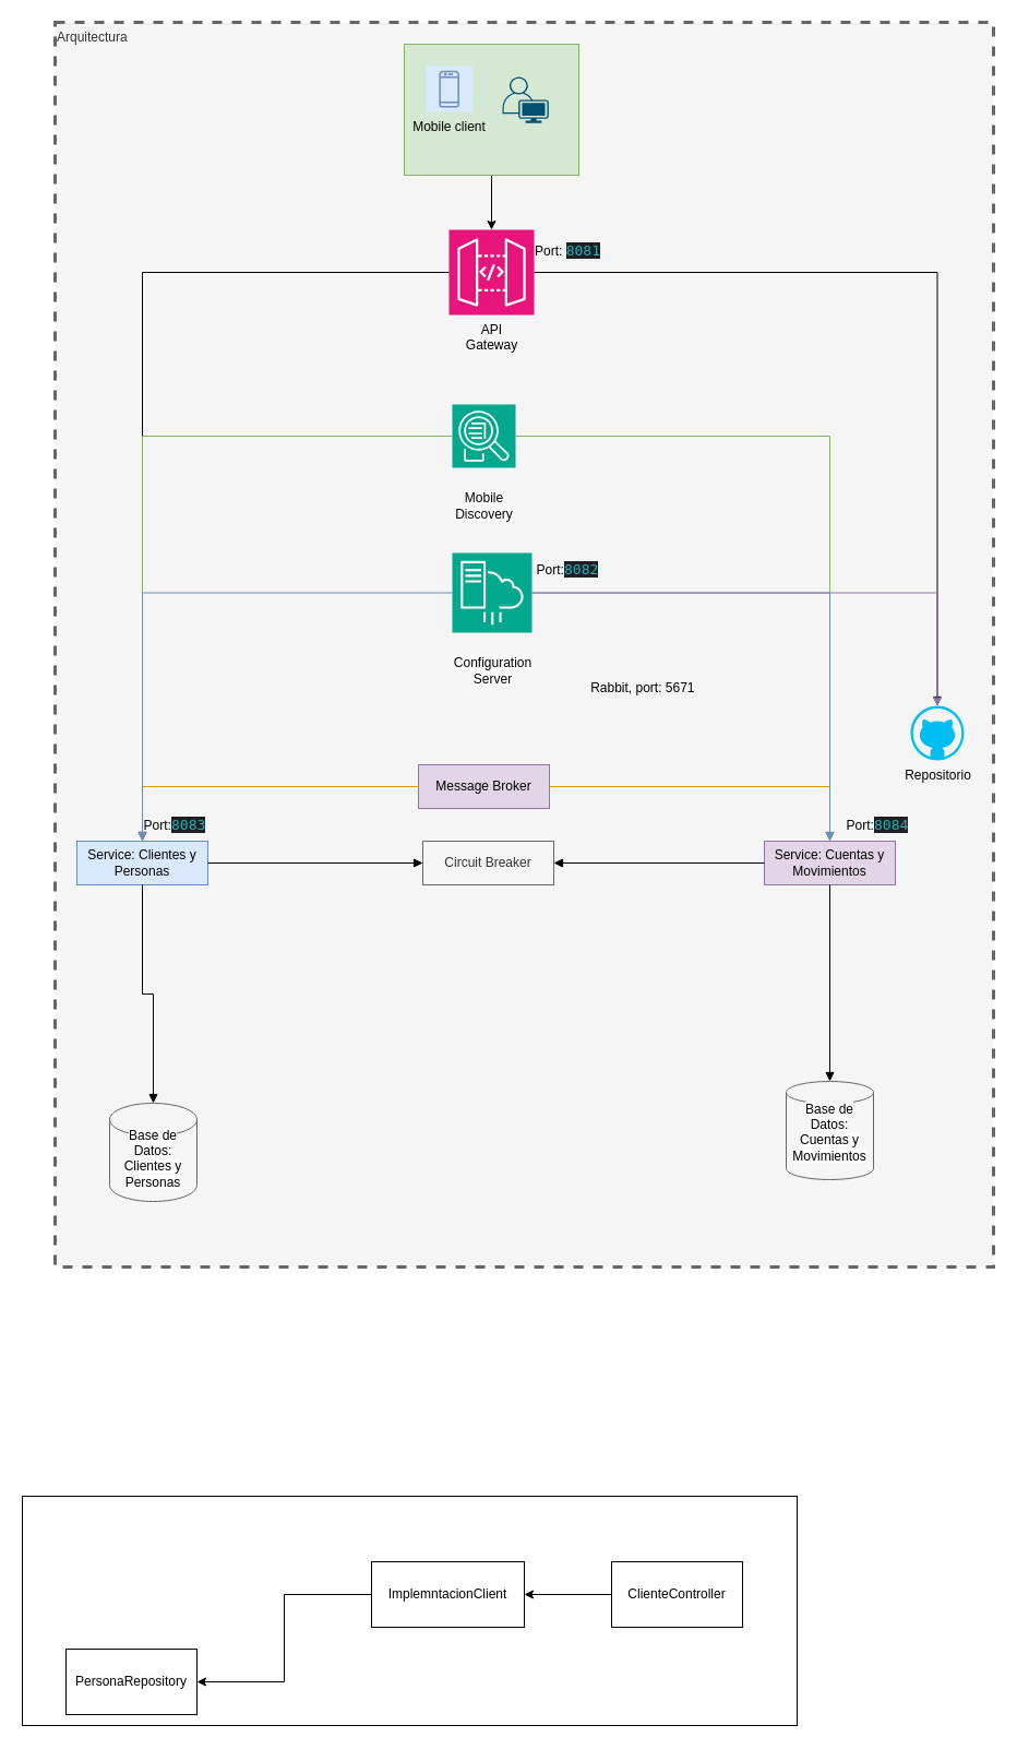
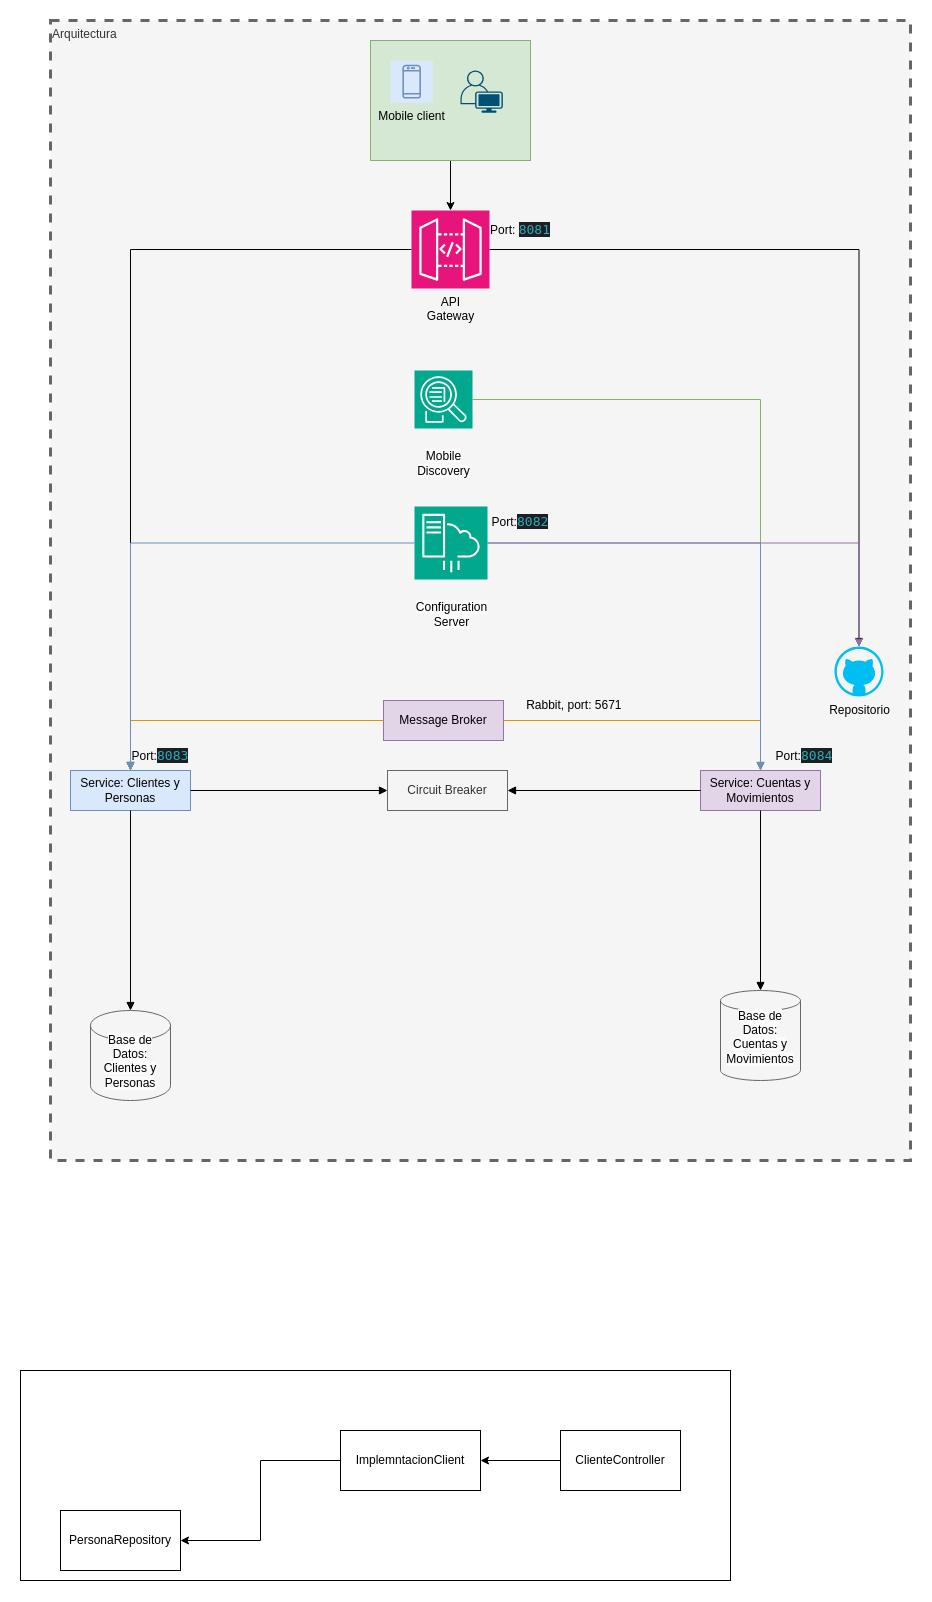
  <mxCell id="0" />
  <mxCell id="1" parent="0" />
  <mxCell id="2" value="Arquitectura" style="rounded=0;whiteSpace=wrap;html=1;fillColor=#f5f5f5;dashed=1;strokeColor=#666666;strokeWidth=3;align=left;verticalAlign=top;fontColor=#333333;container=1;" parent="1" vertex="1"><mxGeometry x="50" y="20" width="860" height="1140" as="geometry" /></mxCell>
- <mxCell id="3" value="Rabbit, port: 5671&amp;nbsp;" style="text;html=1;align=center;verticalAlign=middle;whiteSpace=wrap;rounded=0;" parent="2" vertex="1"><mxGeometry x="476" y="595" width="129" height="30" as="geometry" /></mxCell>
+ <mxCell id="3" value="Rabbit, port: 5671&amp;nbsp;" style="text;html=1;align=center;verticalAlign=middle;whiteSpace=wrap;rounded=0;" parent="2" vertex="1"><mxGeometry x="461" y="670" width="129" height="30" as="geometry" /></mxCell>
  <mxCell id="4" style="edgeStyle=orthogonalEdgeStyle;rounded=0;orthogonalLoop=1;jettySize=auto;html=1;" parent="1" source="29" target="21" edge="1"><mxGeometry relative="1" as="geometry" /></mxCell>
  <mxCell id="5" value="Message Broker" style="shape=rectangle;whiteSpace=wrap;html=1;direction=west;flipH=1;flipV=1;fillColor=#e1d5e7;strokeColor=#9673a6;" parent="1" vertex="1"><mxGeometry x="383" y="700" width="120" height="40" as="geometry" /></mxCell>
  <mxCell id="6" value="Service: Clientes y Personas" style="shape=rectangle;whiteSpace=wrap;html=1;direction=west;flipH=1;flipV=1;fillColor=#dae8fc;strokeColor=#6c8ebf;" parent="1" vertex="1"><mxGeometry x="70" y="770" width="120" height="40" as="geometry" /></mxCell>
  <mxCell id="7" value="Service: Cuentas y Movimientos" style="shape=rectangle;whiteSpace=wrap;html=1;direction=west;flipH=1;flipV=1;fillColor=#e1d5e7;strokeColor=#9673a6;" parent="1" vertex="1"><mxGeometry x="700" y="770" width="120" height="40" as="geometry" /></mxCell>
  <mxCell id="8" value="Circuit Breaker" style="shape=rectangle;whiteSpace=wrap;html=1;direction=west;flipH=1;flipV=1;fillColor=#f5f5f5;fontColor=#333333;strokeColor=#666666;" parent="1" vertex="1"><mxGeometry x="387" y="770" width="120" height="40" as="geometry" /></mxCell>
  <mxCell id="9" value="" style="edgeStyle=orthogonalEdgeStyle;rounded=0;orthogonalLoop=1;jettySize=auto;html=1;endArrow=block;endFill=1;exitX=0;exitY=0.5;exitDx=0;exitDy=0;exitPerimeter=0;" parent="1" source="21" target="6" edge="1"><mxGeometry relative="1" as="geometry" /></mxCell>
  <mxCell id="10" value="" style="edgeStyle=orthogonalEdgeStyle;rounded=0;orthogonalLoop=1;jettySize=auto;html=1;endArrow=block;endFill=1;" parent="1" source="21" target="25" edge="1"><mxGeometry relative="1" as="geometry" /></mxCell>
  <mxCell id="11" value="" style="edgeStyle=orthogonalEdgeStyle;rounded=0;orthogonalLoop=1;jettySize=auto;html=1;endArrow=block;endFill=1;entryX=0.5;entryY=0;entryDx=0;entryDy=0;entryPerimeter=0;" parent="1" source="6" target="26" edge="1"><mxGeometry relative="1" as="geometry" /></mxCell>
  <mxCell id="12" value="" style="edgeStyle=orthogonalEdgeStyle;rounded=0;orthogonalLoop=1;jettySize=auto;html=1;endArrow=block;endFill=1;" parent="1" source="7" target="27" edge="1"><mxGeometry relative="1" as="geometry" /></mxCell>
  <mxCell id="13" value="" style="edgeStyle=orthogonalEdgeStyle;rounded=0;orthogonalLoop=1;jettySize=auto;html=1;endArrow=block;endFill=1;fillColor=#ffe6cc;strokeColor=#d79b00;" parent="1" source="5" target="6" edge="1"><mxGeometry relative="1" as="geometry" /></mxCell>
  <mxCell id="14" value="" style="edgeStyle=orthogonalEdgeStyle;rounded=0;orthogonalLoop=1;jettySize=auto;html=1;endArrow=block;endFill=1;fillColor=#ffe6cc;strokeColor=#d79b00;" parent="1" source="5" target="7" edge="1"><mxGeometry relative="1" as="geometry" /></mxCell>
- <mxCell id="15" value="" style="edgeStyle=orthogonalEdgeStyle;rounded=0;orthogonalLoop=1;jettySize=auto;html=1;endArrow=block;endFill=1;fillColor=#d5e8d4;strokeColor=#82b366;exitX=0;exitY=0.5;exitDx=0;exitDy=0;exitPerimeter=0;" parent="1" source="22" target="6" edge="1"><mxGeometry relative="1" as="geometry" /></mxCell>
  <mxCell id="16" value="" style="edgeStyle=orthogonalEdgeStyle;rounded=0;orthogonalLoop=1;jettySize=auto;html=1;endArrow=block;endFill=1;fillColor=#d5e8d4;strokeColor=#82b366;" parent="1" source="22" target="7" edge="1"><mxGeometry relative="1" as="geometry" /></mxCell>
  <mxCell id="17" value="" style="edgeStyle=orthogonalEdgeStyle;rounded=0;orthogonalLoop=1;jettySize=auto;html=1;endArrow=block;endFill=1;fillColor=#dae8fc;strokeColor=#6c8ebf;exitX=0;exitY=0.5;exitDx=0;exitDy=0;exitPerimeter=0;" parent="1" source="24" target="6" edge="1"><mxGeometry relative="1" as="geometry" /></mxCell>
  <mxCell id="18" value="" style="edgeStyle=orthogonalEdgeStyle;rounded=0;orthogonalLoop=1;jettySize=auto;html=1;endArrow=block;endFill=1;fillColor=#dae8fc;strokeColor=#6c8ebf;exitX=1;exitY=0.5;exitDx=0;exitDy=0;exitPerimeter=0;" parent="1" source="24" target="7" edge="1"><mxGeometry relative="1" as="geometry" /></mxCell>
  <mxCell id="19" value="" style="edgeStyle=orthogonalEdgeStyle;rounded=0;orthogonalLoop=1;jettySize=auto;html=1;endArrow=block;endFill=1;" parent="1" source="6" target="8" edge="1"><mxGeometry relative="1" as="geometry" /></mxCell>
  <mxCell id="20" value="" style="edgeStyle=orthogonalEdgeStyle;rounded=0;orthogonalLoop=1;jettySize=auto;html=1;endArrow=block;endFill=1;" parent="1" source="7" target="8" edge="1"><mxGeometry relative="1" as="geometry" /></mxCell>
  <mxCell id="21" value="&lt;span style=&quot;color: rgb(0, 0, 0); text-wrap: wrap;&quot;&gt;API Gateway&lt;/span&gt;" style="sketch=0;points=[[0,0,0],[0.25,0,0],[0.5,0,0],[0.75,0,0],[1,0,0],[0,1,0],[0.25,1,0],[0.5,1,0],[0.75,1,0],[1,1,0],[0,0.25,0],[0,0.5,0],[0,0.75,0],[1,0.25,0],[1,0.5,0],[1,0.75,0]];outlineConnect=0;fontColor=#232F3E;fillColor=#E7157B;strokeColor=#ffffff;dashed=0;verticalLabelPosition=bottom;verticalAlign=top;align=center;html=1;fontSize=12;fontStyle=0;aspect=fixed;shape=mxgraph.aws4.resourceIcon;resIcon=mxgraph.aws4.api_gateway;" parent="1" vertex="1"><mxGeometry x="411" y="210" width="78" height="78" as="geometry" /></mxCell>
  <mxCell id="22" value="&#10;&lt;span style=&quot;color: rgb(0, 0, 0); font-family: Helvetica; font-size: 12px; font-style: normal; font-variant-ligatures: normal; font-variant-caps: normal; font-weight: 400; letter-spacing: normal; orphans: 2; text-align: center; text-indent: 0px; text-transform: none; widows: 2; word-spacing: 0px; -webkit-text-stroke-width: 0px; white-space: normal; background-color: rgb(251, 251, 251); text-decoration-thickness: initial; text-decoration-style: initial; text-decoration-color: initial; display: inline !important; float: none;&quot;&gt;Mobile Discovery&lt;/span&gt;&#10;&#10;" style="sketch=0;points=[[0,0,0],[0.25,0,0],[0.5,0,0],[0.75,0,0],[1,0,0],[0,1,0],[0.25,1,0],[0.5,1,0],[0.75,1,0],[1,1,0],[0,0.25,0],[0,0.5,0],[0,0.75,0],[1,0.25,0],[1,0.5,0],[1,0.75,0]];outlineConnect=0;fontColor=#232F3E;fillColor=#01A88D;strokeColor=#ffffff;dashed=0;verticalLabelPosition=bottom;verticalAlign=top;align=center;html=1;fontSize=12;fontStyle=0;aspect=fixed;shape=mxgraph.aws4.resourceIcon;resIcon=mxgraph.aws4.application_discovery_service;" parent="1" vertex="1"><mxGeometry x="414" y="370" width="58" height="58" as="geometry" /></mxCell>
  <mxCell id="23" style="edgeStyle=orthogonalEdgeStyle;rounded=0;orthogonalLoop=1;jettySize=auto;html=1;fillColor=#e1d5e7;strokeColor=#9673a6;" parent="1" source="24" target="25" edge="1"><mxGeometry relative="1" as="geometry" /></mxCell>
  <mxCell id="24" value="&#10;&lt;span style=&quot;color: rgb(0, 0, 0); font-family: Helvetica; font-size: 12px; font-style: normal; font-variant-ligatures: normal; font-variant-caps: normal; font-weight: 400; letter-spacing: normal; orphans: 2; text-align: center; text-indent: 0px; text-transform: none; widows: 2; word-spacing: 0px; -webkit-text-stroke-width: 0px; white-space: normal; background-color: rgb(251, 251, 251); text-decoration-thickness: initial; text-decoration-style: initial; text-decoration-color: initial; display: inline !important; float: none;&quot;&gt;Configuration Server&lt;/span&gt;&#10;&#10;" style="sketch=0;points=[[0,0,0],[0.25,0,0],[0.5,0,0],[0.75,0,0],[1,0,0],[0,1,0],[0.25,1,0],[0.5,1,0],[0.75,1,0],[1,1,0],[0,0.25,0],[0,0.5,0],[0,0.75,0],[1,0.25,0],[1,0.5,0],[1,0.75,0]];outlineConnect=0;fontColor=#232F3E;fillColor=#01A88D;strokeColor=#ffffff;dashed=0;verticalLabelPosition=bottom;verticalAlign=top;align=center;html=1;fontSize=12;fontStyle=0;aspect=fixed;shape=mxgraph.aws4.resourceIcon;resIcon=mxgraph.aws4.server_migration_service;" parent="1" vertex="1"><mxGeometry x="414" y="506" width="73" height="73" as="geometry" /></mxCell>
  <mxCell id="25" value="Repositorio&lt;div&gt;&lt;br&gt;&lt;/div&gt;" style="verticalLabelPosition=bottom;html=1;verticalAlign=top;align=center;strokeColor=none;fillColor=#00BEF2;shape=mxgraph.azure.github_code;pointerEvents=1;" parent="1" vertex="1"><mxGeometry x="834" y="646" width="49" height="50" as="geometry" /></mxCell>
- <mxCell id="26" value="&#10;&lt;span style=&quot;color: rgb(0, 0, 0); font-family: Helvetica; font-size: 12px; font-style: normal; font-variant-ligatures: normal; font-variant-caps: normal; font-weight: 400; letter-spacing: normal; orphans: 2; text-align: center; text-indent: 0px; text-transform: none; widows: 2; word-spacing: 0px; -webkit-text-stroke-width: 0px; white-space: normal; background-color: rgb(251, 251, 251); text-decoration-thickness: initial; text-decoration-style: initial; text-decoration-color: initial; display: inline !important; float: none;&quot;&gt;Base de Datos: Clientes y Personas&lt;/span&gt;&#10;&#10;" style="shape=cylinder3;whiteSpace=wrap;html=1;boundedLbl=1;backgroundOutline=1;size=15;fillColor=#f5f5f5;strokeColor=#666666;fontColor=#333333;" parent="1" vertex="1"><mxGeometry x="100" y="1010" width="80" height="90" as="geometry" /></mxCell>
+ <mxCell id="26" value="&#10;&lt;span style=&quot;color: rgb(0, 0, 0); font-family: Helvetica; font-size: 12px; font-style: normal; font-variant-ligatures: normal; font-variant-caps: normal; font-weight: 400; letter-spacing: normal; orphans: 2; text-align: center; text-indent: 0px; text-transform: none; widows: 2; word-spacing: 0px; -webkit-text-stroke-width: 0px; white-space: normal; background-color: rgb(251, 251, 251); text-decoration-thickness: initial; text-decoration-style: initial; text-decoration-color: initial; display: inline !important; float: none;&quot;&gt;Base de Datos: Clientes y Personas&lt;/span&gt;&#10;&#10;" style="shape=cylinder3;whiteSpace=wrap;html=1;boundedLbl=1;backgroundOutline=1;size=15;fillColor=#f5f5f5;strokeColor=#666666;fontColor=#333333;" parent="1" vertex="1"><mxGeometry x="90" y="1010" width="80" height="90" as="geometry" /></mxCell>
  <mxCell id="27" value="&#10;&lt;span style=&quot;color: rgb(0, 0, 0); font-family: Helvetica; font-size: 12px; font-style: normal; font-variant-ligatures: normal; font-variant-caps: normal; font-weight: 400; letter-spacing: normal; orphans: 2; text-align: center; text-indent: 0px; text-transform: none; widows: 2; word-spacing: 0px; -webkit-text-stroke-width: 0px; white-space: normal; background-color: rgb(251, 251, 251); text-decoration-thickness: initial; text-decoration-style: initial; text-decoration-color: initial; display: inline !important; float: none;&quot;&gt;Base de Datos: Cuentas y Movimientos&lt;/span&gt;&#10;&#10;" style="shape=cylinder3;whiteSpace=wrap;html=1;boundedLbl=1;backgroundOutline=1;size=10.2;fillColor=#f5f5f5;fontColor=#333333;strokeColor=#666666;" parent="1" vertex="1"><mxGeometry x="720" y="990" width="80" height="90" as="geometry" /></mxCell>
  <mxCell id="28" value="" style="group" parent="1" vertex="1" connectable="0"><mxGeometry x="220" y="40" width="440" height="120" as="geometry" /></mxCell>
  <mxCell id="29" value="" style="rounded=0;whiteSpace=wrap;html=1;fillColor=#d5e8d4;strokeColor=#82b366;" parent="28" vertex="1"><mxGeometry x="150" width="160" height="120" as="geometry" /></mxCell>
  <mxCell id="30" value="" style="points=[[0.35,0,0],[0.98,0.51,0],[1,0.71,0],[0.67,1,0],[0,0.795,0],[0,0.65,0]];verticalLabelPosition=bottom;sketch=0;html=1;verticalAlign=top;aspect=fixed;align=center;pointerEvents=1;shape=mxgraph.cisco19.user;fillColor=#005073;strokeColor=none;" parent="28" vertex="1"><mxGeometry x="240" y="30.001" width="42.353" height="42.353" as="geometry" /></mxCell>
  <mxCell id="31" value="Mobile client" style="sketch=0;outlineConnect=0;strokeColor=#6c8ebf;fillColor=#dae8fc;dashed=0;verticalLabelPosition=bottom;verticalAlign=top;align=center;html=1;fontSize=12;fontStyle=0;aspect=fixed;shape=mxgraph.aws4.resourceIcon;resIcon=mxgraph.aws4.mobile_client;" parent="28" vertex="1"><mxGeometry x="170" y="20.002" width="42.353" height="42.353" as="geometry" /></mxCell>
  <mxCell id="32" value="Port:&lt;span style=&quot;color: rgb(42, 172, 184); font-family: &amp;quot;JetBrains Mono&amp;quot;, monospace; font-size: 13.067px; background-color: rgb(30, 31, 34);&quot;&gt;8083&lt;/span&gt;" style="text;html=1;align=center;verticalAlign=middle;whiteSpace=wrap;rounded=0;" parent="1" vertex="1"><mxGeometry x="130" y="740" width="60" height="30" as="geometry" /></mxCell>
  <mxCell id="33" value="Port:&lt;span style=&quot;color: rgb(42, 172, 184); font-family: &amp;quot;JetBrains Mono&amp;quot;, monospace; font-size: 9.8pt; background-color: rgb(30, 31, 34);&quot;&gt;8084&lt;/span&gt;" style="text;html=1;align=center;verticalAlign=middle;whiteSpace=wrap;rounded=0;" parent="1" vertex="1"><mxGeometry x="774" y="740" width="60" height="30" as="geometry" /></mxCell>
  <mxCell id="34" value="Port:&amp;nbsp;&lt;span style=&quot;color: rgb(42, 172, 184); font-family: &amp;quot;JetBrains Mono&amp;quot;, monospace; font-size: 9.8pt; background-color: rgb(30, 31, 34);&quot;&gt;8081&lt;/span&gt;" style="text;html=1;align=center;verticalAlign=middle;whiteSpace=wrap;rounded=0;" parent="1" vertex="1"><mxGeometry x="490" y="214" width="60" height="30" as="geometry" /></mxCell>
  <mxCell id="35" value="Port:&lt;span style=&quot;color: rgb(42, 172, 184); font-family: &amp;quot;JetBrains Mono&amp;quot;, monospace; font-size: 13.067px; background-color: rgb(30, 31, 34);&quot;&gt;8082&lt;/span&gt;" style="text;html=1;align=center;verticalAlign=middle;whiteSpace=wrap;rounded=0;" parent="1" vertex="1"><mxGeometry x="490" y="506" width="60" height="30" as="geometry" /></mxCell>
  <mxCell id="36" value="PersonaRepository" style="rounded=0;whiteSpace=wrap;html=1;" parent="1" vertex="1"><mxGeometry x="60" y="1510" width="120" height="60" as="geometry" /></mxCell>
  <mxCell id="37" style="edgeStyle=orthogonalEdgeStyle;rounded=0;orthogonalLoop=1;jettySize=auto;html=1;entryX=1;entryY=0.5;entryDx=0;entryDy=0;" edge="1" parent="1" source="38" target="36"><mxGeometry relative="1" as="geometry" /></mxCell>
  <mxCell id="38" value="ImplemntacionClient" style="rounded=0;whiteSpace=wrap;html=1;" parent="1" vertex="1"><mxGeometry x="340" y="1430" width="140" height="60" as="geometry" /></mxCell>
  <mxCell id="39" style="edgeStyle=orthogonalEdgeStyle;rounded=0;orthogonalLoop=1;jettySize=auto;html=1;entryX=1;entryY=0.5;entryDx=0;entryDy=0;" edge="1" parent="1" source="40" target="38"><mxGeometry relative="1" as="geometry" /></mxCell>
  <mxCell id="40" value="ClienteController" style="rounded=0;whiteSpace=wrap;html=1;" vertex="1" parent="1"><mxGeometry x="560" y="1430" width="120" height="60" as="geometry" /></mxCell>
  <mxCell id="41" value="" style="rounded=0;whiteSpace=wrap;html=1;fillColor=none;" vertex="1" parent="1"><mxGeometry x="20" y="1370" width="710" height="210" as="geometry" /></mxCell>
